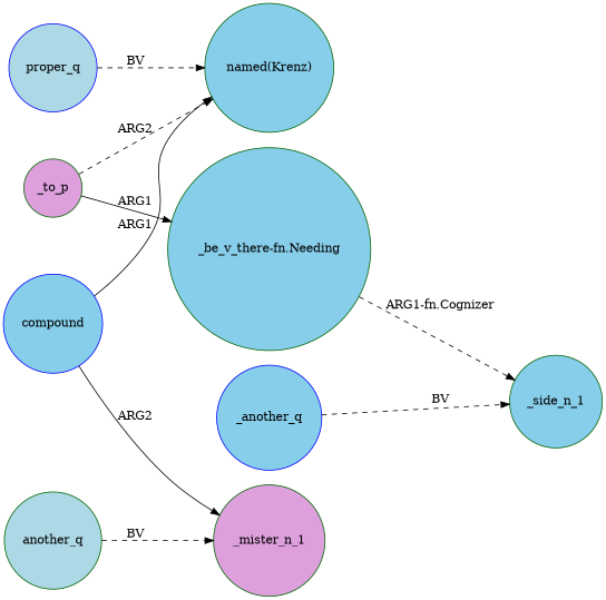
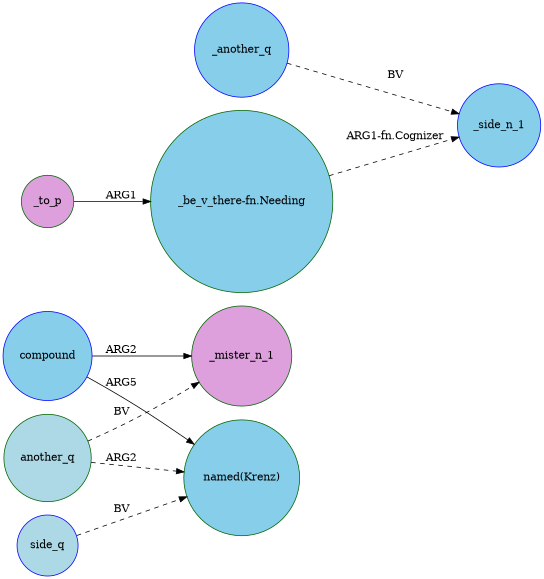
  digraph {
    rankdir=LR
    node [color=darkgreen fillcolor=skyblue shape=circle style=filled]
    edge [style=dashed]
    compound [color=blue]
    "named(Krenz)"
    _mister_n_1 [fillcolor=plum]
    "_be_v_there-fn.Needing"
-   _side_n_1
-   proper_q [color=blue fillcolor=lightblue]
+   _side_n_1 [color=blue]
+   proper_q [color=blue fillcolor=lightblue label=side_q]
    n7 [fillcolor=lightblue label=another_q]
    _to_p [fillcolor=plum]
    _another_q [color=blue]
-   compound -> "named(Krenz)" [label=ARG1 style=solid]
+   compound -> "named(Krenz)" [label=ARG5 style=solid]
    compound -> _mister_n_1 [label=ARG2 style=solid]
    "_be_v_there-fn.Needing" -> _side_n_1 [label="ARG1-fn.Cognizer"]
    proper_q -> "named(Krenz)" [label=BV]
    n7 -> _mister_n_1 [label=BV]
-   _to_p -> "named(Krenz)" [label=ARG2]
+   n7 -> "named(Krenz)" [label=ARG2]
    _to_p -> "_be_v_there-fn.Needing" [label=ARG1 style=solid]
    _another_q -> _side_n_1 [label=BV]
  }
